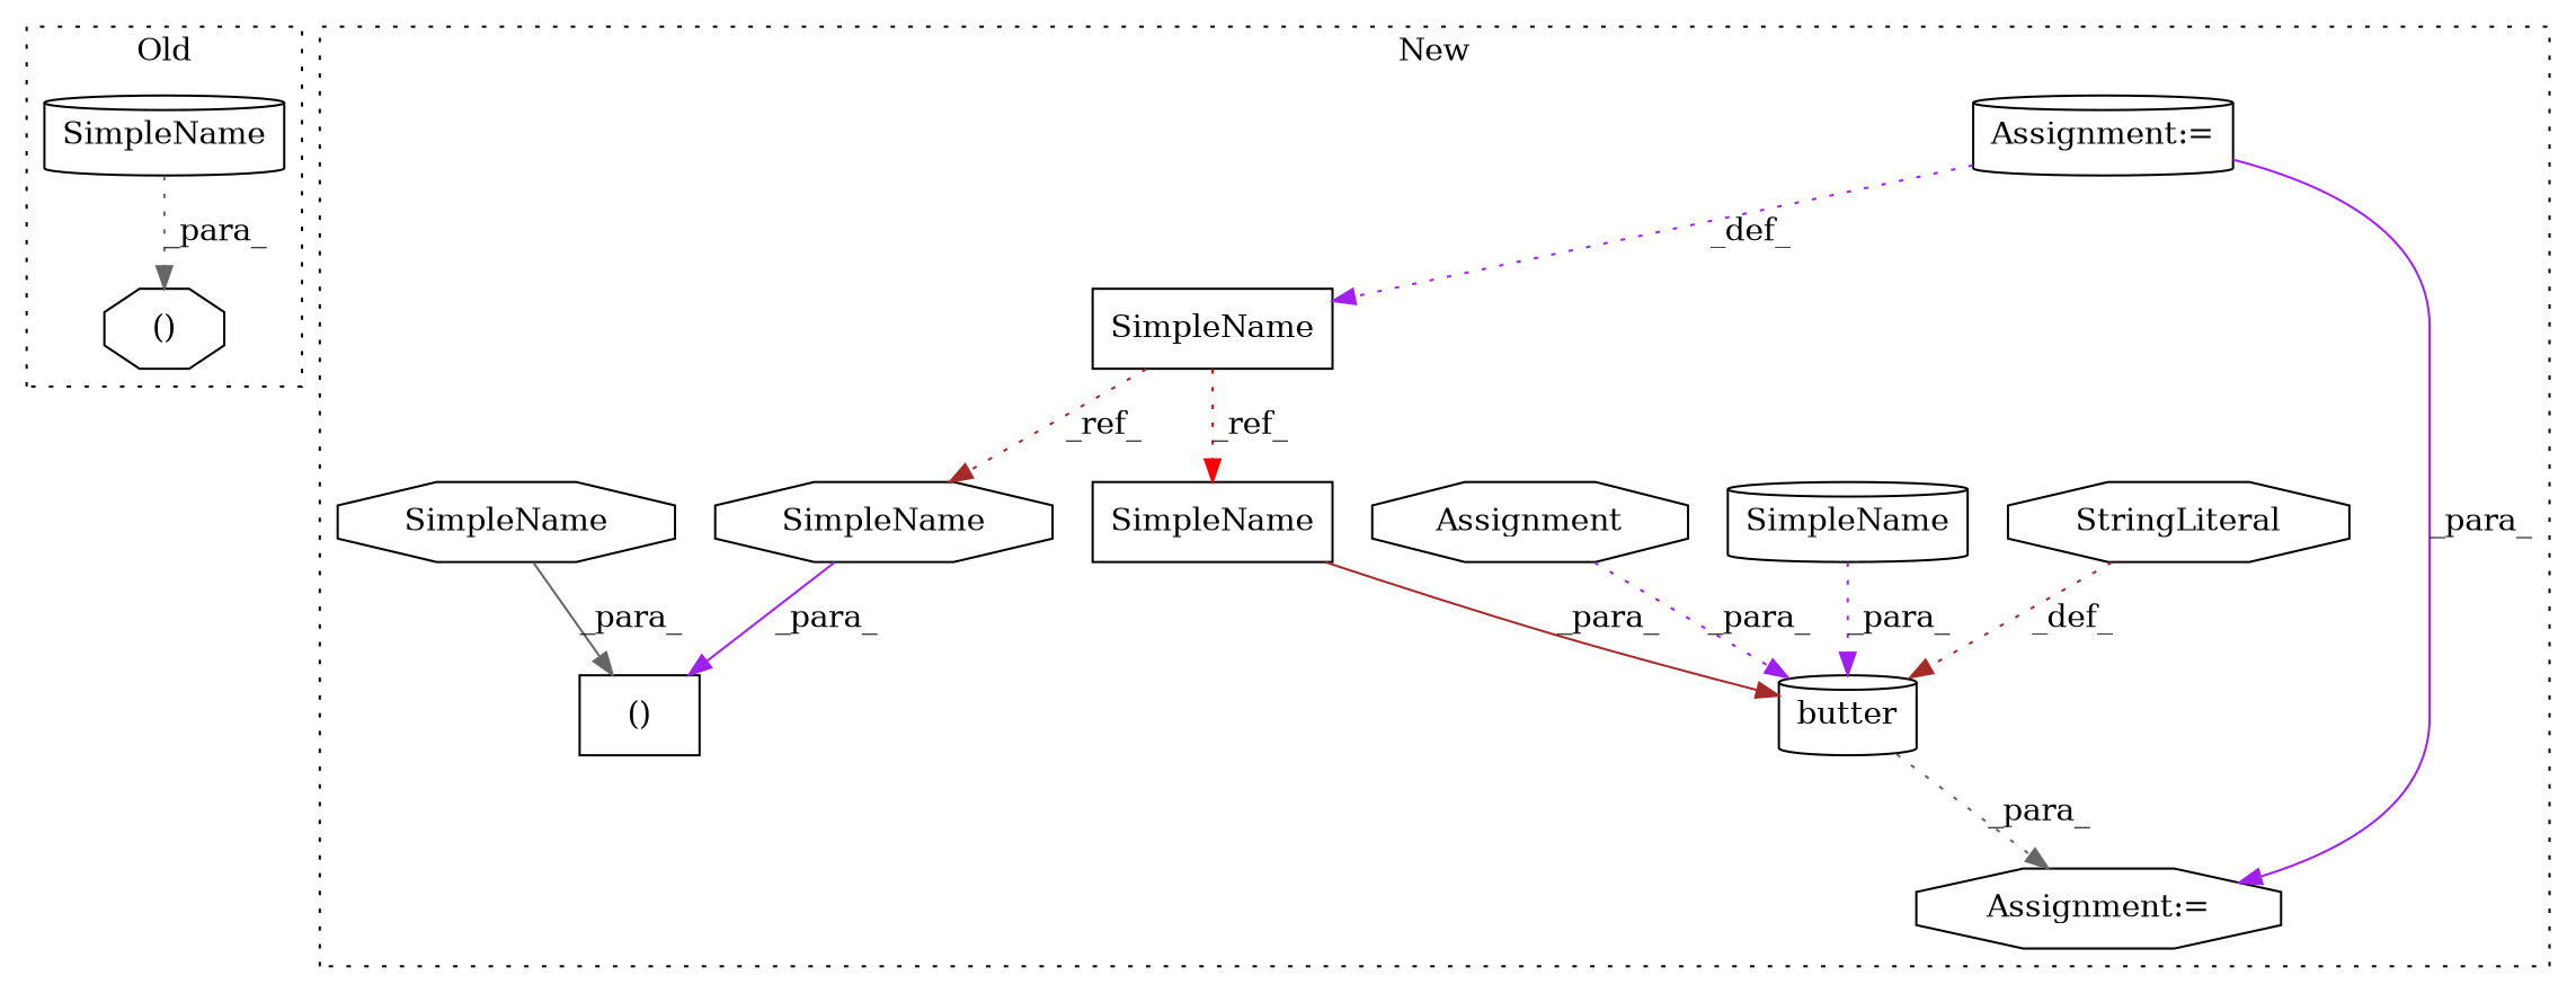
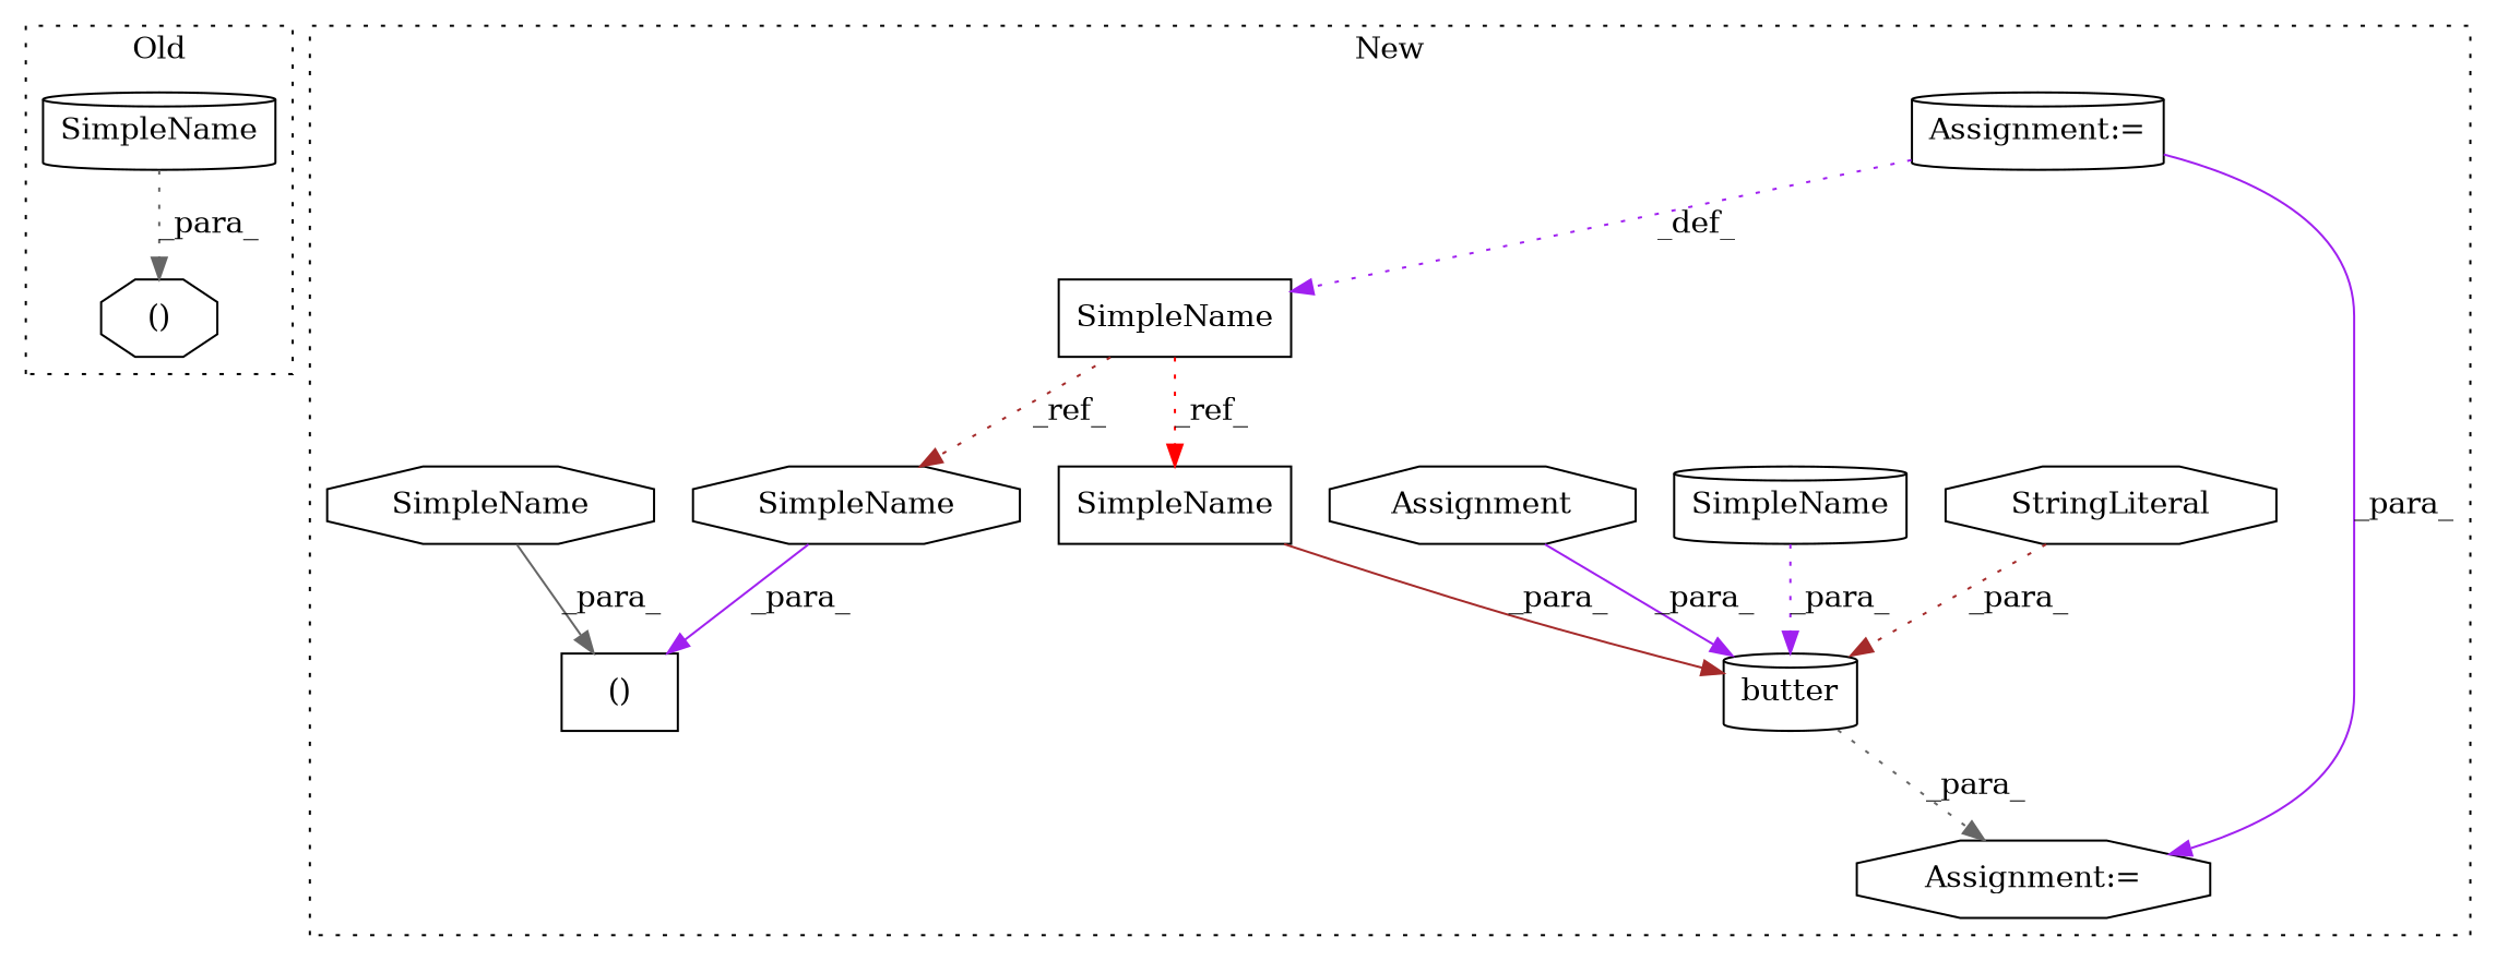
  digraph {
    node [a=42 l=2 s=7525 shape=octagon]
    edge [color=purple style=dotted]
    n1 [a=106 l=16 label="()" s=6170]
    n2 [label=SimpleName s=6184 shape=cylinder]
    n3 [a=32 l="7,1" label=butter s="7700,7728" shape=cylinder]
    n4 [l=1 label=SimpleName shape=box]
    n5 [a=106 l=16 label="()" s=7628 shape=box]
    n6 [a=9 l=5 label=Assignment s=7723]
    n7 [a=45 l=10 label=StringLiteral s=7712]
    n8 [a=7 label="Assignment:=" s=7698]
    n9 [a=7 l=1 label="Assignment:=" shape=cylinder]
    n10 [l=1 label=SimpleName s=7707 shape=box]
    n11 [l=1 label=SimpleName s=7628]
    n12 [label=SimpleName s=7709 shape=cylinder]
    n13 [label=SimpleName s=7642]
    subgraph cluster_1 {
      label=Old
      style=dotted
      n1
      n2
    }
    subgraph cluster_2 {
      label=New
      style=dotted
      n3
      n4
      n5
      n6
      n7
      n8
      n9
      n10
      n11
      n12
      n13
    }
    n2 -> n1 [color=gray40 label=_para_]
    n3 -> n8 [color=gray40 label=_para_]
    n4 -> n10 [color=red label=_ref_]
    n4 -> n11 [color=brown label=_ref_]
-   n6 -> n3 [label=_para_]
-   n7 -> n3 [color=brown label=_def_]
+   n6 -> n3 [label=_para_ style=solid]
+   n7 -> n3 [color=brown label=_para_]
    n9 -> n4 [label=_def_]
    n9 -> n8 [label=_para_ style=solid]
    n10 -> n3 [color=brown label=_para_ style=solid]
    n11 -> n5 [label=_para_ style=solid]
    n12 -> n3 [label=_para_]
    n13 -> n5 [color=gray40 label=_para_ style=solid]
  }
